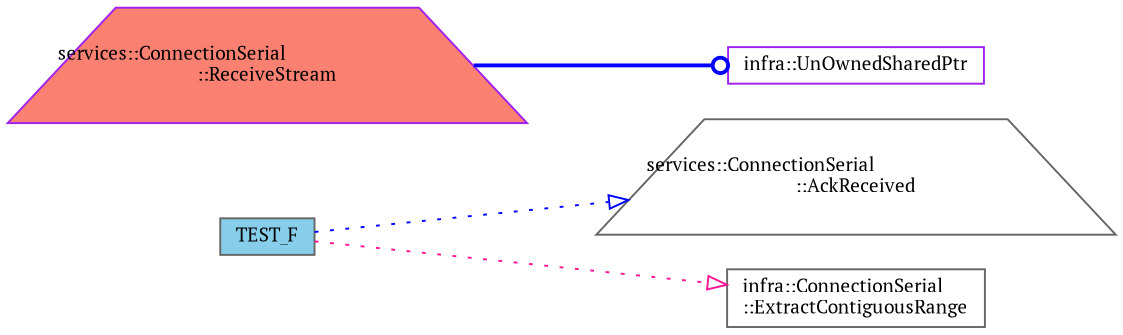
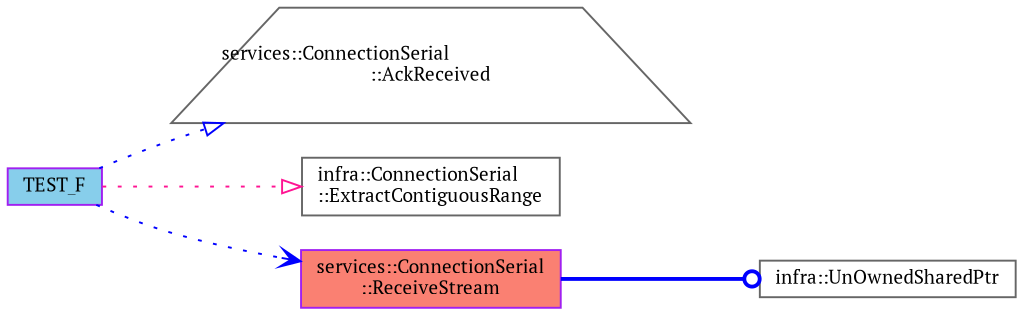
  digraph {
    fontname="PT Serif"
    rankdir=LR
    node [color=gray40 fillcolor=white fontname="PT Serif" fontsize=10 shape=box style=filled]
    edge [arrowhead=onormal color=blue fontname="PT Serif" fontsize=10 labelfontname=Helvetica labelfontsize=10 style=dotted]
-   n1 [fillcolor=skyblue fontcolor=black height=0.2 label=TEST_F width=0.4]
+   n1 [color=purple fillcolor=skyblue fontcolor=black height=0.2 label=TEST_F width=0.4]
    n2 [height=0.2 label="services::ConnectionSerial\l::AckReceived" shape=trapezium width=0.4]
    n3 [height=0.2 label="infra::ConnectionSerial\l::ExtractContiguousRange" width=0.4]
-   n4 [color=purple fillcolor=salmon height=0.2 label="services::ConnectionSerial\l::ReceiveStream" shape=trapezium width=0.4]
-   n5 [color=purple height=0.2 label="infra::UnOwnedSharedPtr" width=0.4]
+   n4 [color=purple fillcolor=salmon height=0.2 label="services::ConnectionSerial\l::ReceiveStream" width=0.4]
+   n5 [height=0.2 label="infra::UnOwnedSharedPtr" width=0.4]
    n1 -> n2
    n1 -> n3 [color=deeppink]
+   n1 -> n4 [arrowhead=vee]
    n4 -> n5 [arrowhead=odot style=bold]
  }
